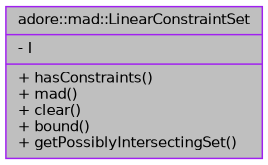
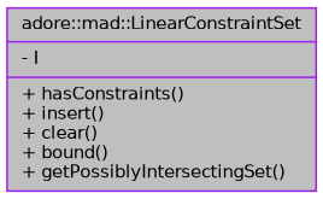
  digraph {
-   n1 [color=purple fillcolor=grey75 fontcolor=black fontname=Helvetica fontsize=10 height=0.2 label="{adore::mad::LinearConstraintSet\n|- I\l|+ hasConstraints()\l+ mad()\l+ clear()\l+ bound()\l+ getPossiblyIntersectingSet()\l}" shape=record style=filled width=0.4]
+   n1 [color=purple fillcolor=grey75 fontcolor=black fontname=Helvetica fontsize=10 height=0.2 label="{adore::mad::LinearConstraintSet\n|- I\l|+ hasConstraints()\l+ insert()\l+ clear()\l+ bound()\l+ getPossiblyIntersectingSet()\l}" shape=record style=filled width=0.4]
  }
